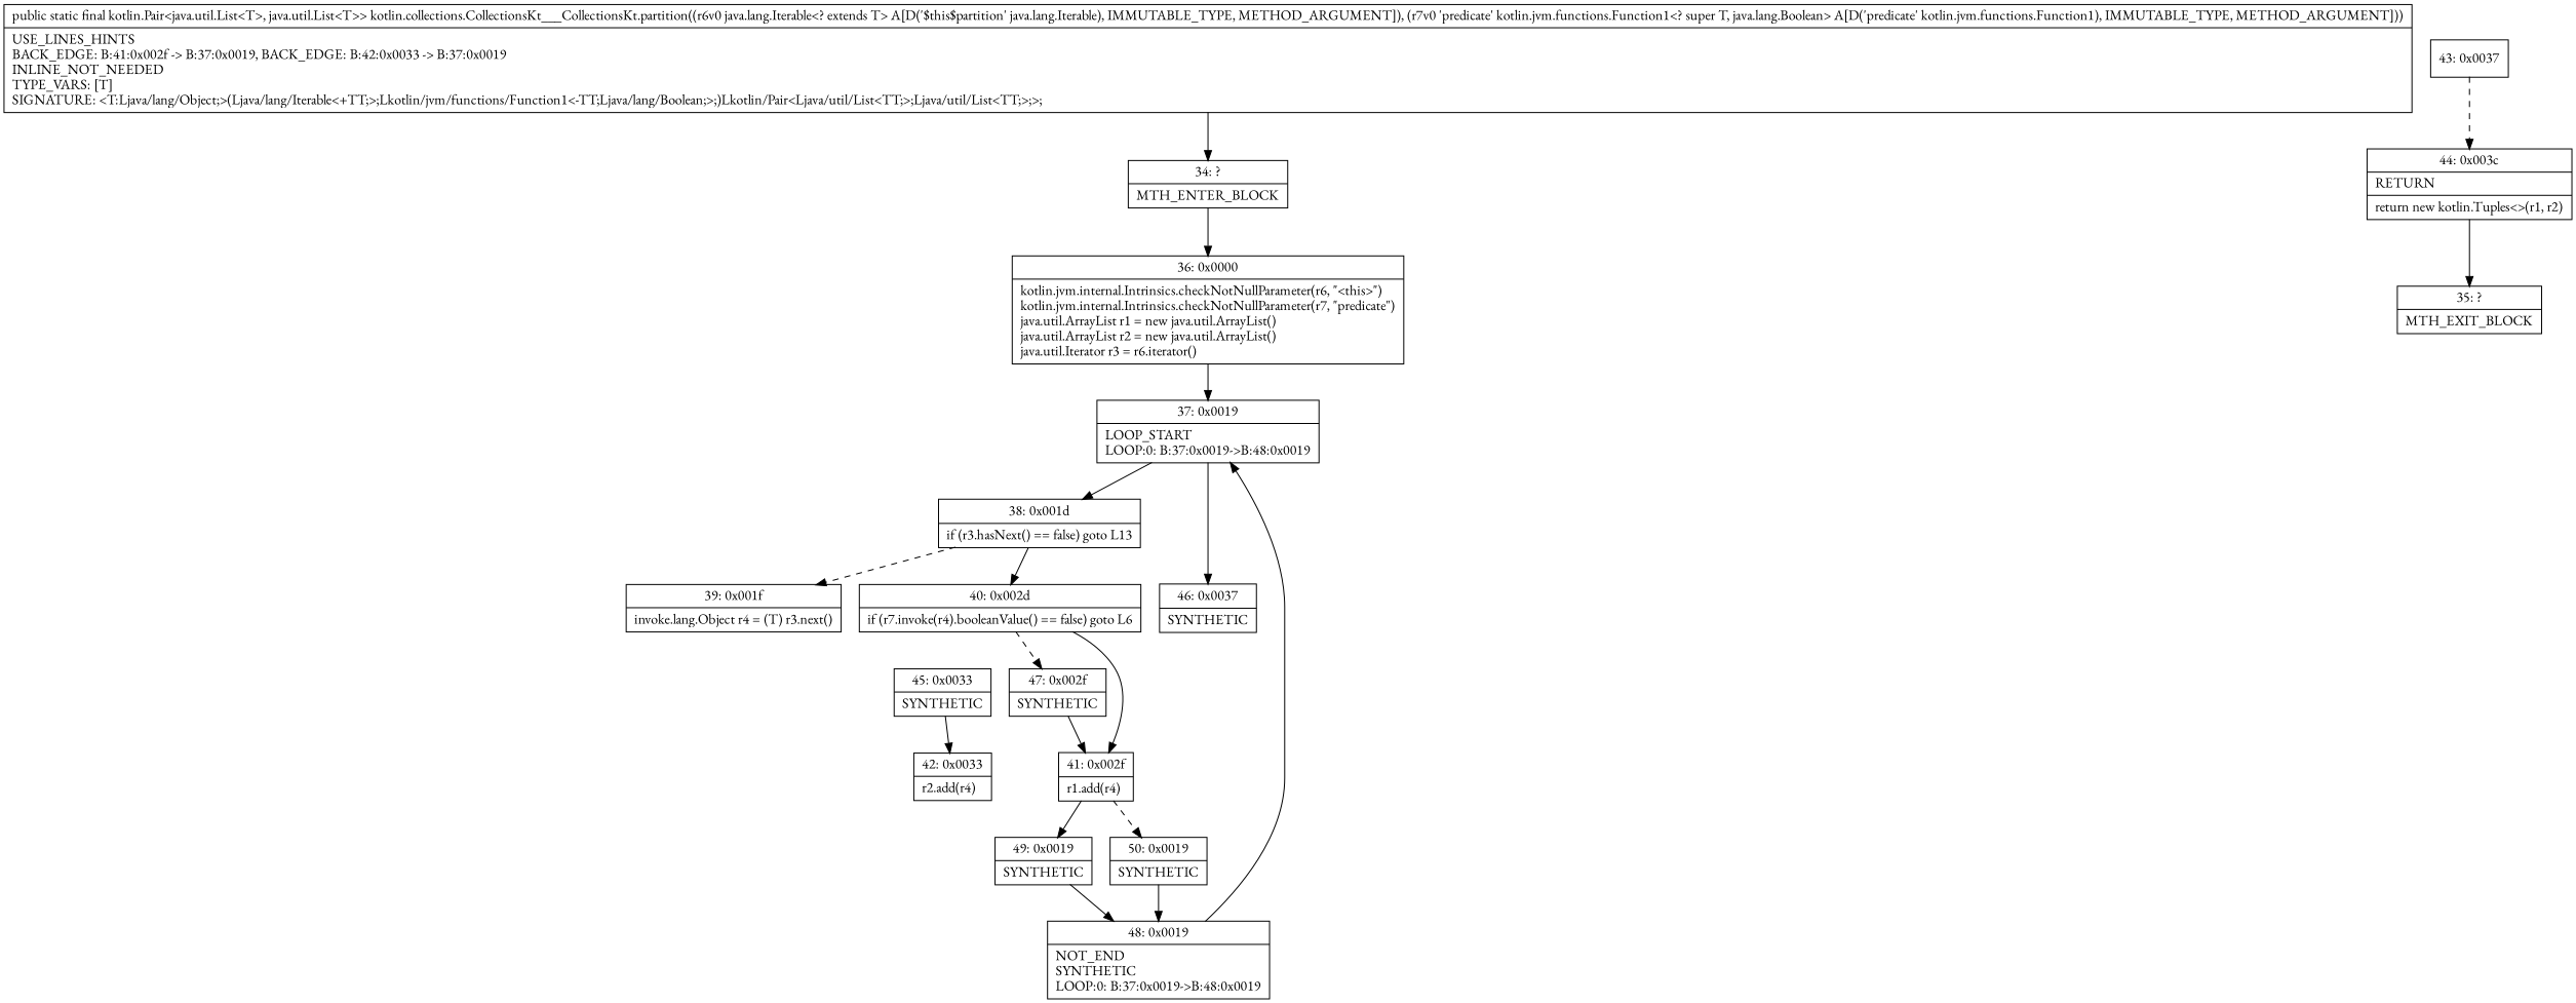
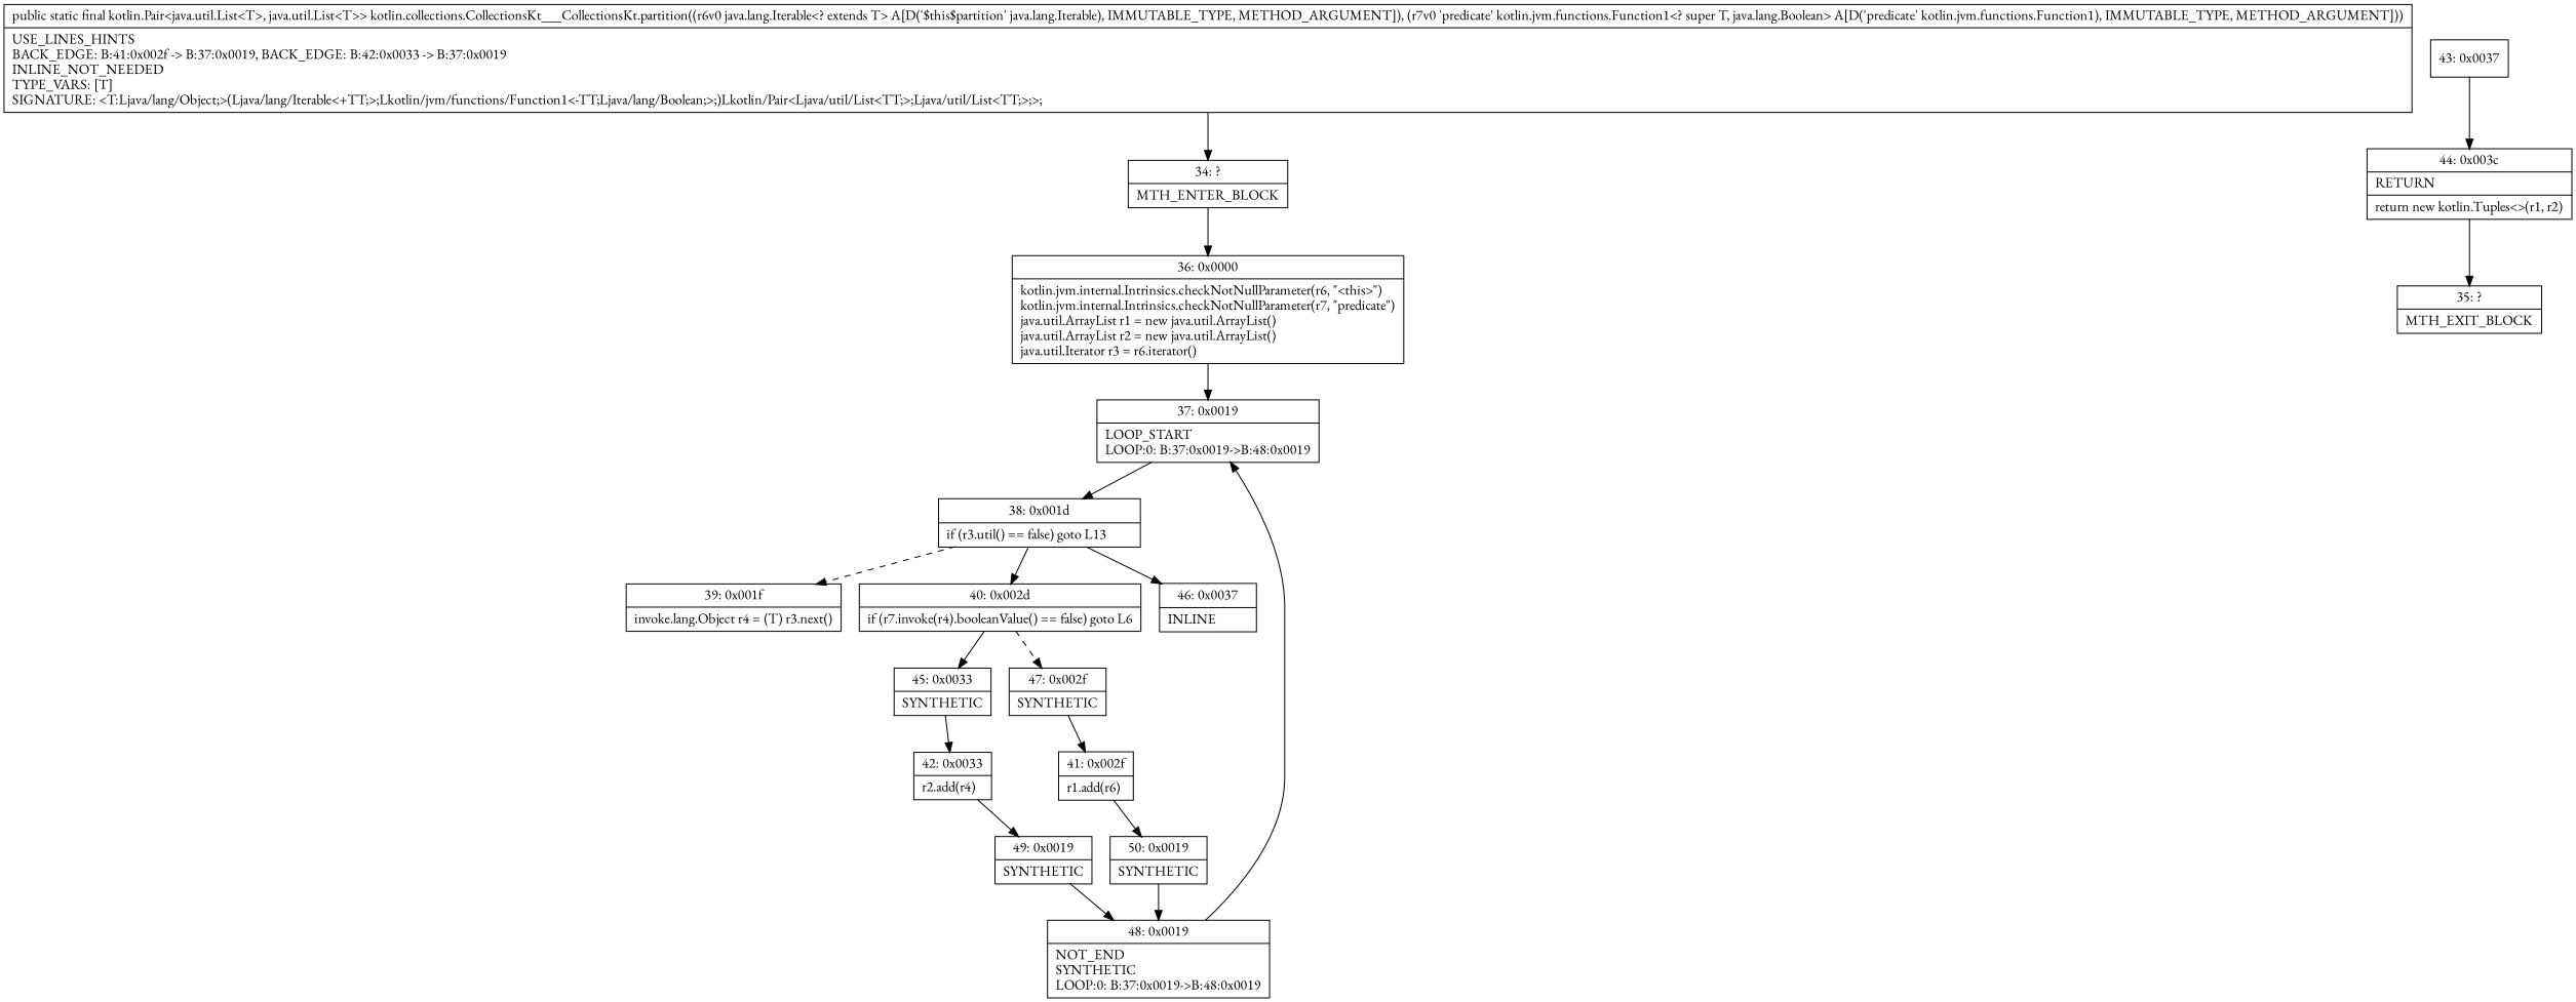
  digraph {
    fontname="EB Garamond"
    node [fontname="EB Garamond" shape=record]
    edge [fontname="EB Garamond"]
    n1 [label="{34\:\ ?|MTH_ENTER_BLOCK\l}"]
    n2 [label="{36\:\ 0x0000|kotlin.jvm.internal.Intrinsics.checkNotNullParameter(r6, \"\<this\>\")\lkotlin.jvm.internal.Intrinsics.checkNotNullParameter(r7, \"predicate\")\ljava.util.ArrayList r1 = new java.util.ArrayList()\ljava.util.ArrayList r2 = new java.util.ArrayList()\ljava.util.Iterator r3 = r6.iterator()\l}"]
    n3 [label="{37\:\ 0x0019|LOOP_START\lLOOP:0: B:37:0x0019\-\>B:48:0x0019\l}"]
-   n4 [label="{38\:\ 0x001d|if (r3.hasNext() == false) goto L13\l}"]
+   n4 [label="{38\:\ 0x001d|if (r3.util() == false) goto L13\l}"]
    n5 [label="{39\:\ 0x001f|invoke.lang.Object r4 = (T) r3.next()\l}"]
-   n6 [label="{46\:\ 0x0037|SYNTHETIC\l}"]
+   n6 [label="{46\:\ 0x0037|INLINE\l}"]
    n7 [label="{40\:\ 0x002d|if (r7.invoke(r4).booleanValue() == false) goto L6\l}"]
    n8 [label="{45\:\ 0x0033|SYNTHETIC\l}"]
    n9 [label="{47\:\ 0x002f|SYNTHETIC\l}"]
    n10 [label="{42\:\ 0x0033|r2.add(r4)\l}"]
-   n11 [label="{41\:\ 0x002f|r1.add(r4)\l}"]
+   n11 [label="{41\:\ 0x002f|r1.add(r6)\l}"]
    n12 [label="{49\:\ 0x0019|SYNTHETIC\l}"]
    n13 [label="{48\:\ 0x0019|NOT_END\lSYNTHETIC\lLOOP:0: B:37:0x0019\-\>B:48:0x0019\l}"]
    n14 [label="{50\:\ 0x0019|SYNTHETIC\l}"]
    n15 [label="{43\:\ 0x0037}"]
    n16 [label="{44\:\ 0x003c|RETURN\l|return new kotlin.Tuples\<\>(r1, r2)\l}"]
    n17 [label="{35\:\ ?|MTH_EXIT_BLOCK\l}"]
    n18 [label="{public static final kotlin.Pair\<java.util.List\<T\>, java.util.List\<T\>\> kotlin.collections.CollectionsKt___CollectionsKt.partition((r6v0 java.lang.Iterable\<? extends T\> A[D('$this$partition' java.lang.Iterable), IMMUTABLE_TYPE, METHOD_ARGUMENT]), (r7v0 'predicate' kotlin.jvm.functions.Function1\<? super T, java.lang.Boolean\> A[D('predicate' kotlin.jvm.functions.Function1), IMMUTABLE_TYPE, METHOD_ARGUMENT]))  | USE_LINES_HINTS\lBACK_EDGE: B:41:0x002f \-\> B:37:0x0019, BACK_EDGE: B:42:0x0033 \-\> B:37:0x0019\lINLINE_NOT_NEEDED\lTYPE_VARS: [T]\lSIGNATURE: \<T:Ljava\/lang\/Object;\>(Ljava\/lang\/Iterable\<+TT;\>;Lkotlin\/jvm\/functions\/Function1\<\-TT;Ljava\/lang\/Boolean;\>;)Lkotlin\/Pair\<Ljava\/util\/List\<TT;\>;Ljava\/util\/List\<TT;\>;\>;\l}"]
    n1 -> n2
    n2 -> n3
    n3 -> n4
    n4 -> n5 [style=dashed]
-   n3 -> n6
+   n4 -> n6
    n4 -> n7
-   n7 -> n11
+   n7 -> n8
    n7 -> n9 [style=dashed]
    n8 -> n10
    n9 -> n11
-   n11 -> n12
-   n11 -> n14 [style=dashed]
+   n10 -> n12
+   n11 -> n14
    n12 -> n13
    n13 -> n3
    n14 -> n13
-   n15 -> n16 [style=dashed]
+   n15 -> n16
    n16 -> n17
    n18 -> n1
  }
